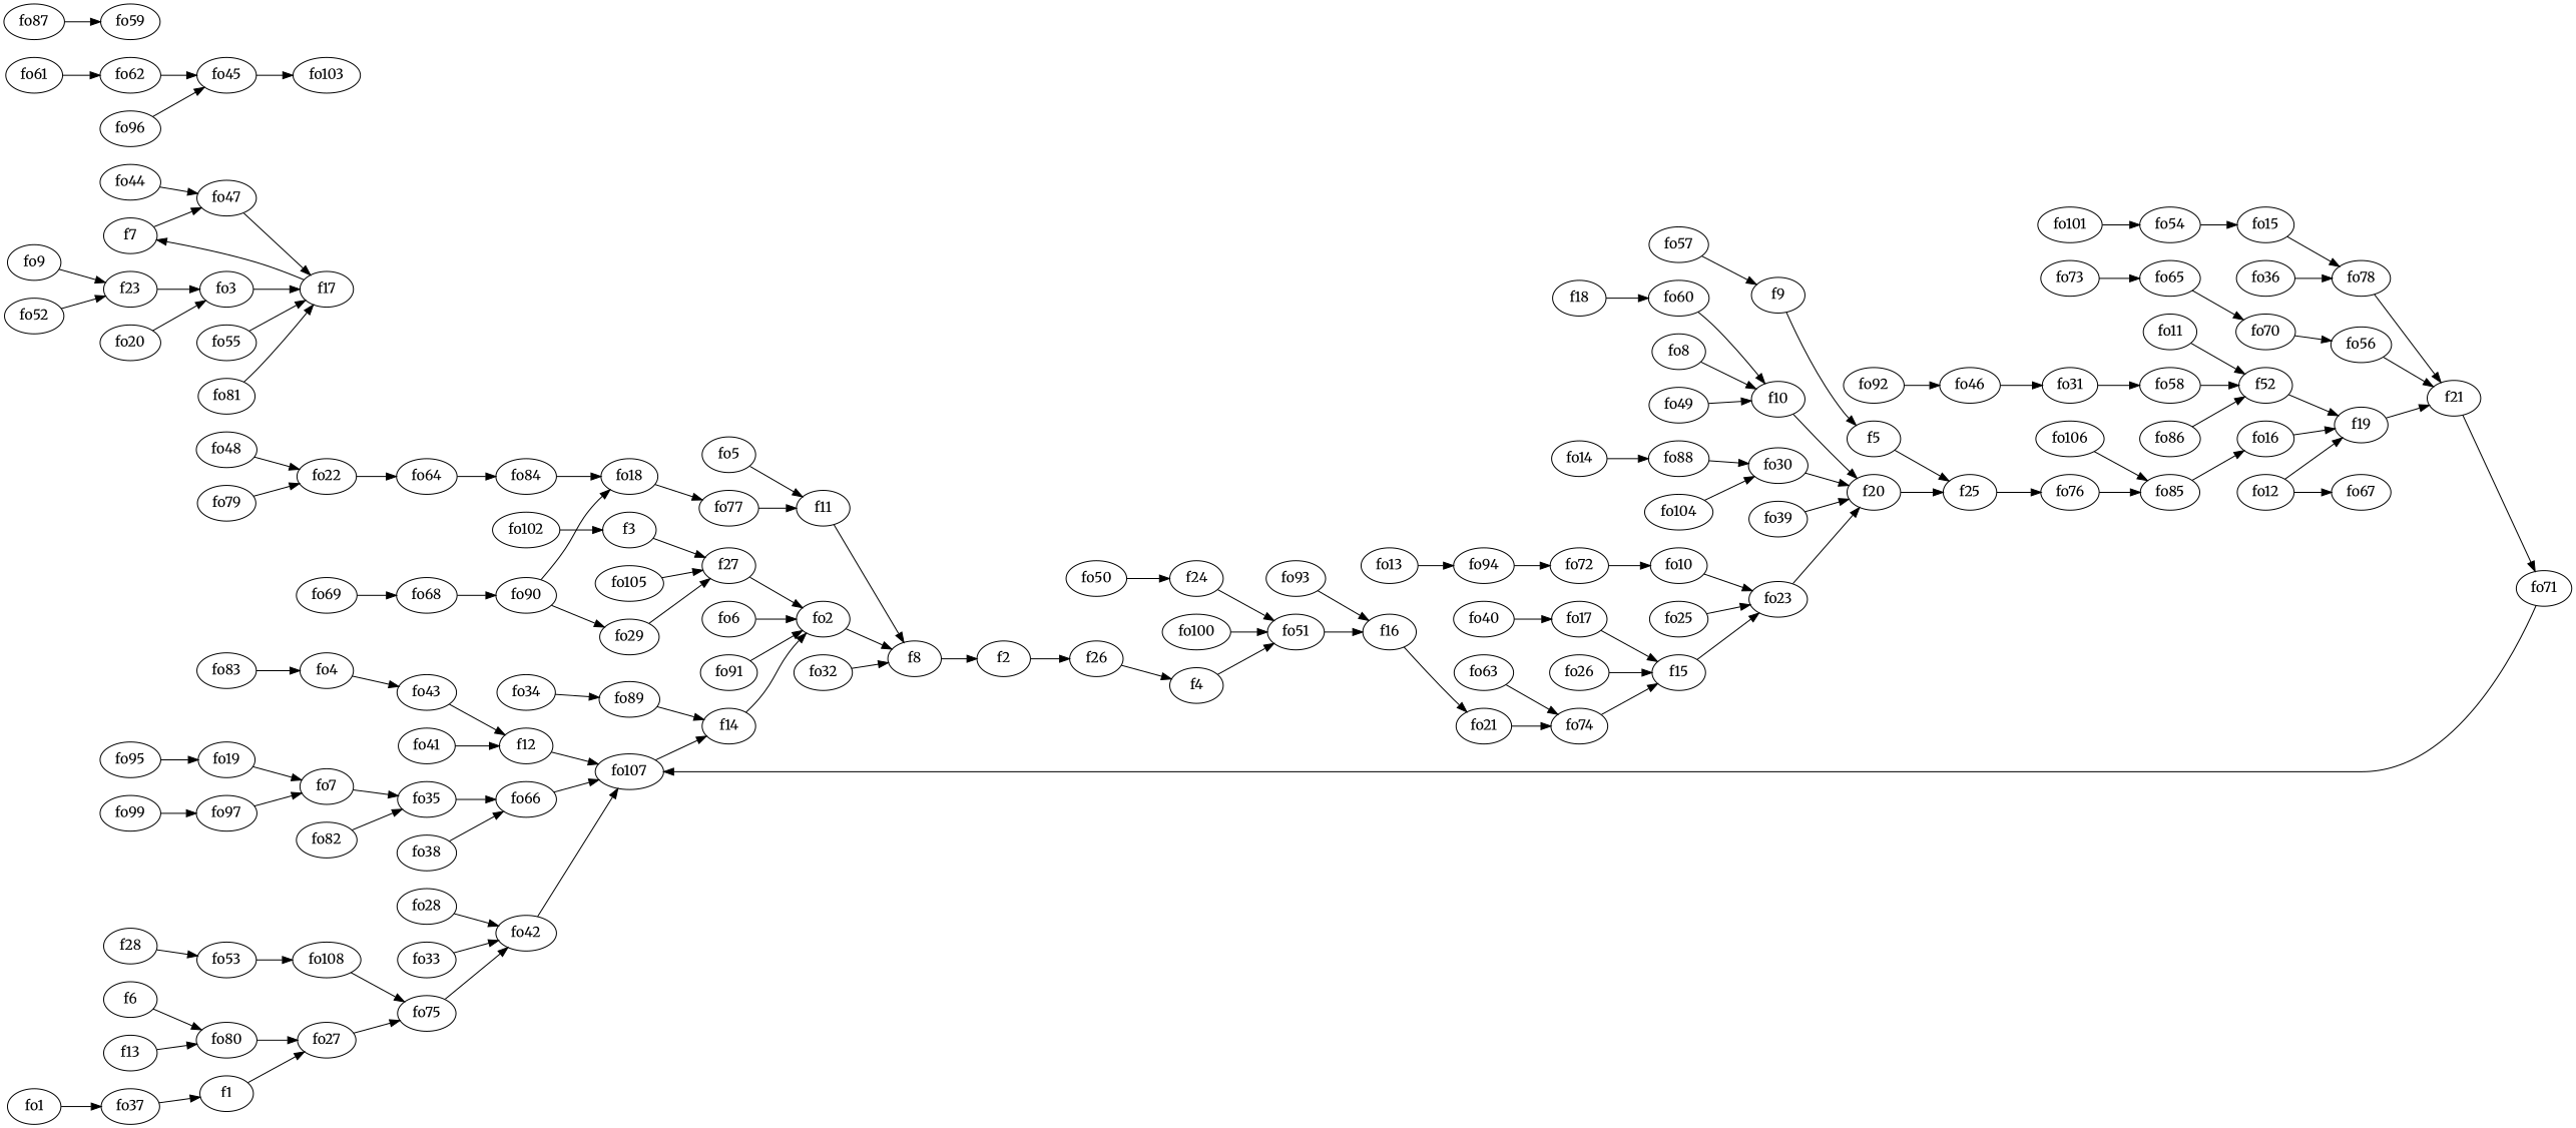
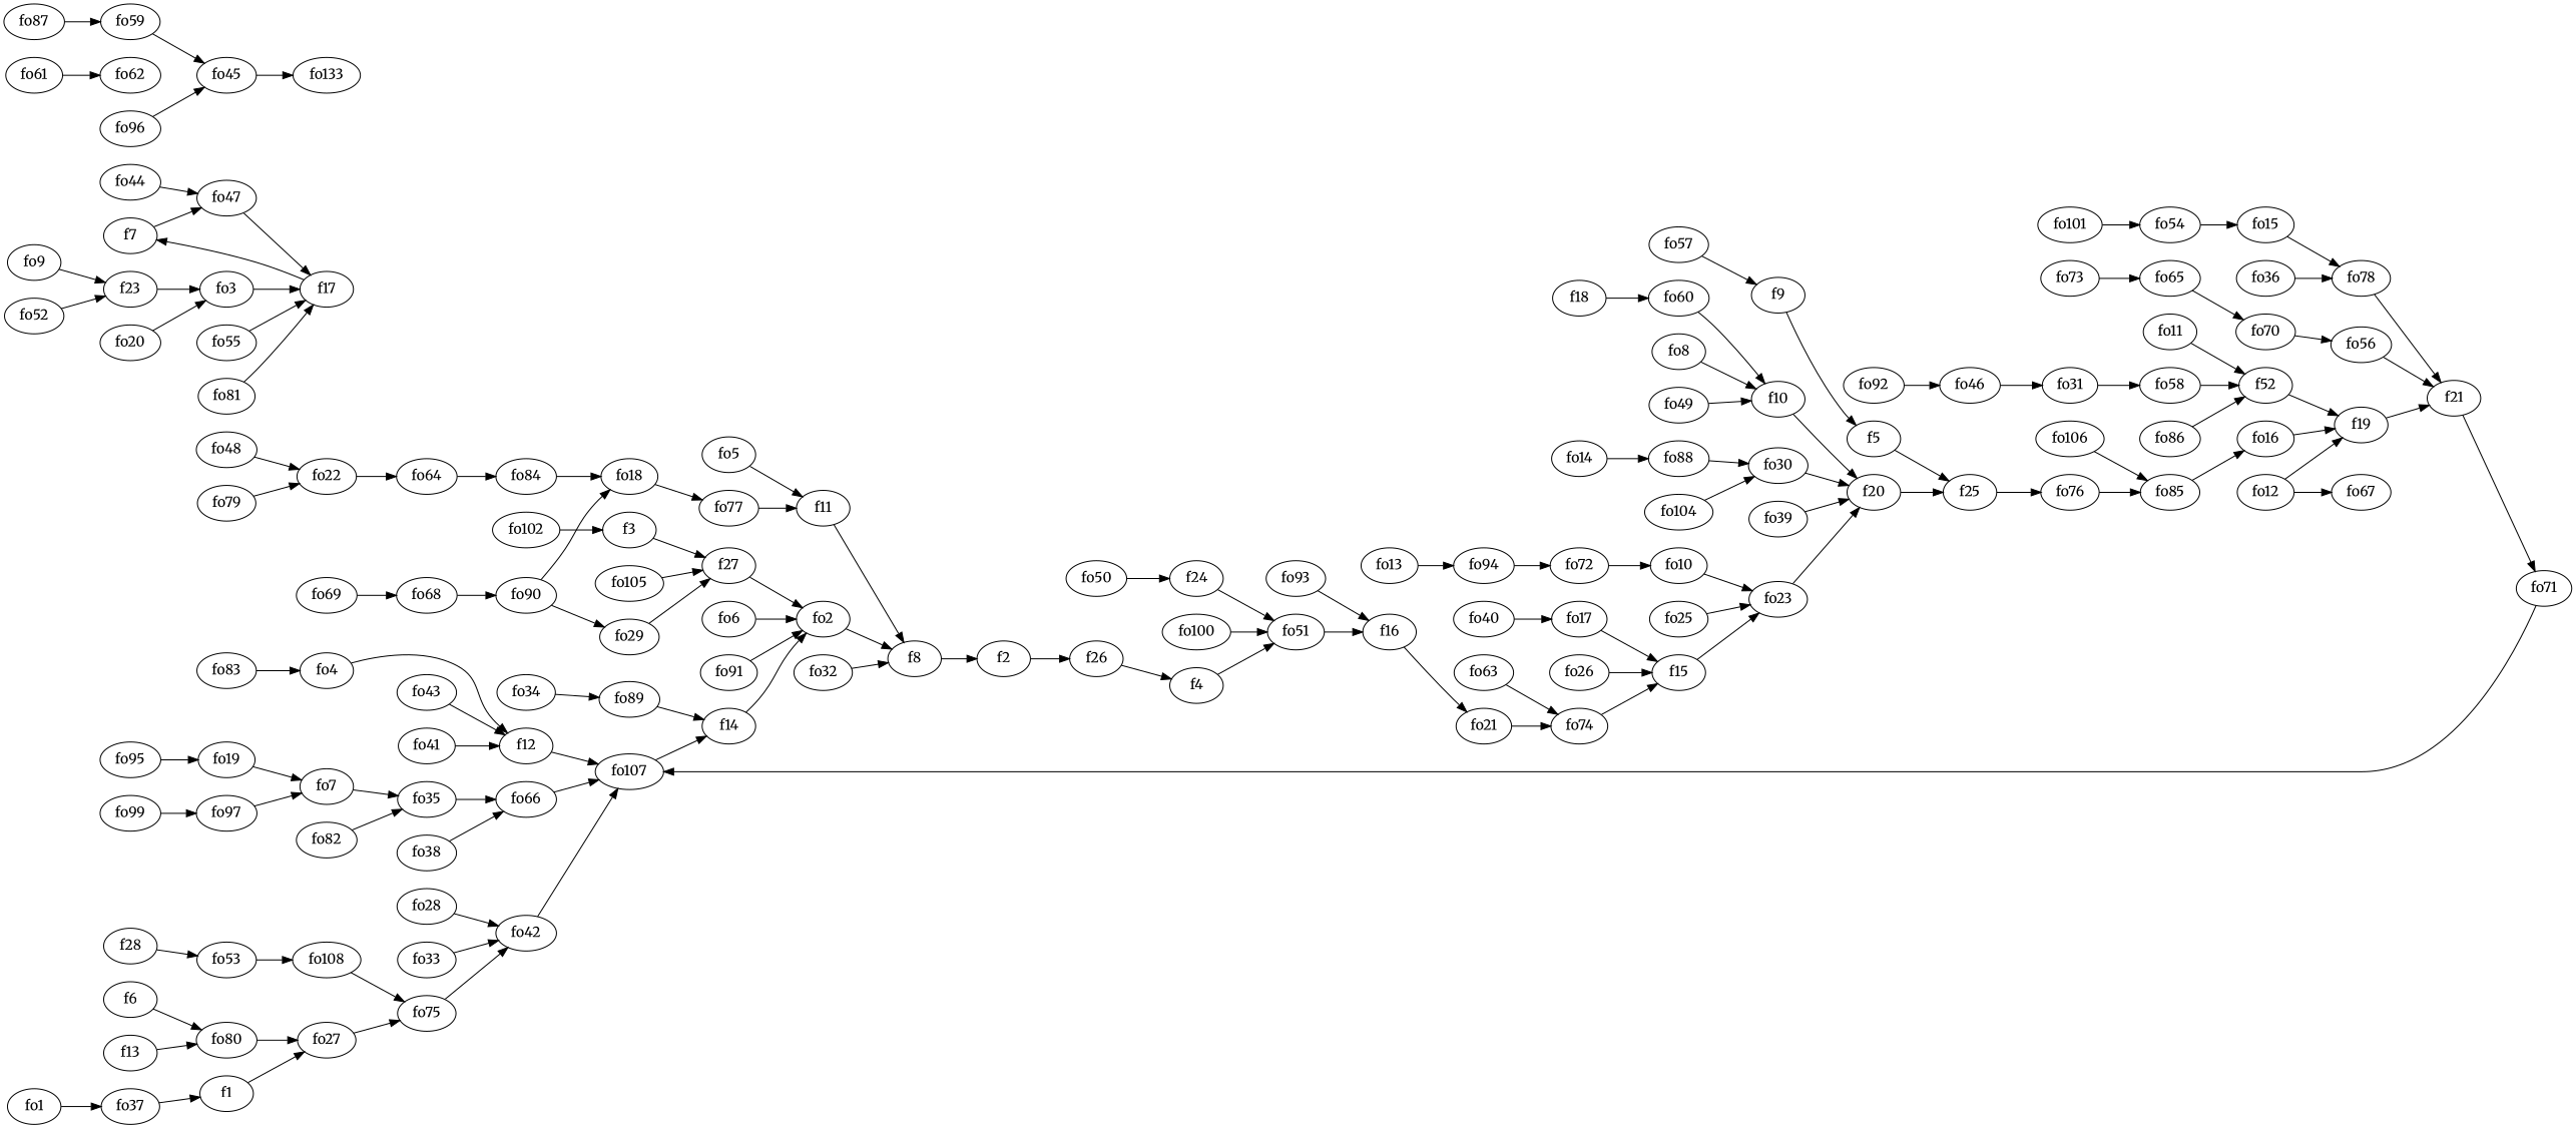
  strict digraph {
    fontname=Merriweather
    rankdir=LR
    node [fontname=Merriweather]
    edge [fontname=Merriweather weight=2]
    f1
    fo27
    fo75
    f2
    f26
    f4
    f3
    f27
    fo2
    fo51
    f16
    f5
    f25
    fo76
    f6
    fo80
    f7
    fo47
    f17
    f8
    f9
    f10
    f20
    f11
    f12
    fo107
    f14
    f13
    f15
    fo23
    fo21
    fo74
    f18
    fo60
    f19
    f21
    fo71
    n38 [label=f52]
    f23
    fo3
    f24
    fo85
    f28
    fo53
    fo108
    fo1
    fo37
    fo4
    fo5
    fo6
    fo7
    fo35
    fo66
    fo8
    fo9
    fo10
    fo11
    fo12
    fo67
    fo13
    fo94
    fo72
    fo14
    fo88
    fo30
    fo15
    fo78
    fo16
    fo17
    fo18
    fo77
    fo19
    fo20
    fo22
    fo64
    fo84
    fo25
    fo26
    fo42
    fo28
    fo29
    fo31
    fo58
    fo32
    fo33
    fo34
    fo89
    fo36
    fo38
    fo39
    fo40
    fo41
    fo43
    fo44
    fo45
-   fo103
+   fo103 [label=fo133]
    fo46
    fo48
    fo49
    fo50
    fo52
    fo54
    fo55
    fo56
    fo57
    fo59
    fo61
    fo62
    fo63
    fo65
    fo70
    fo68
    fo90
    fo69
    fo73
    fo79
    fo81
    fo82
    fo83
    fo86
    fo87
    fo91
    fo92
    fo93
    fo95
    fo96
    fo97
    fo99
    fo100
    fo101
    fo102
    fo104
    fo105
    fo106
    f1 -> fo27
    fo27 -> fo75
    fo75 -> fo42
    f2 -> f26
    f26 -> f4
    f4 -> fo51
    f3 -> f27
    f27 -> fo2
    fo2 -> f8
    fo51 -> f16
    f16 -> fo21
    f5 -> f25
    f25 -> fo76
    fo76 -> fo85
    f6 -> fo80
    fo80 -> fo27
    f7 -> fo47
    fo47 -> f17
    f17 -> f7
    f8 -> f2
    f9 -> f5
    f10 -> f20
    f20 -> f25
    f11 -> f8
    f12 -> fo107
    fo107 -> f14
    f14 -> fo2
    f13 -> fo80
    f15 -> fo23
    fo23 -> f20
    fo21 -> fo74
    fo74 -> f15
    f18 -> fo60
    fo60 -> f10
    f19 -> f21
    f21 -> fo71
    fo71 -> fo107
    n38 -> f19
    f23 -> fo3
    fo3 -> f17
    f24 -> fo51
    fo85 -> fo16
    f28 -> fo53
    fo53 -> fo108
    fo108 -> fo75
    fo1 -> fo37
    fo37 -> f1
-   fo4 -> fo43
+   fo4 -> f12
    fo5 -> f11
    fo6 -> fo2
    fo7 -> fo35
    fo35 -> fo66
    fo66 -> fo107
    fo8 -> f10
    fo9 -> f23
    fo10 -> fo23
    fo11 -> n38
    fo12 -> f19
    fo12 -> fo67
    fo13 -> fo94
    fo94 -> fo72
    fo72 -> fo10
    fo14 -> fo88
    fo88 -> fo30
    fo30 -> f20
    fo15 -> fo78
    fo78 -> f21
    fo16 -> f19
    fo17 -> f15
    fo18 -> fo77
    fo77 -> f11
    fo19 -> fo7
    fo20 -> fo3
    fo22 -> fo64
    fo64 -> fo84
    fo84 -> fo18
    fo25 -> fo23
    fo26 -> f15
    fo42 -> fo107
    fo28 -> fo42
    fo29 -> f27
    fo31 -> fo58
    fo58 -> n38
    fo32 -> f8
    fo33 -> fo42
    fo34 -> fo89
    fo89 -> f14
    fo36 -> fo78
    fo38 -> fo66
    fo39 -> f20
    fo40 -> fo17
    fo41 -> f12
    fo43 -> f12
    fo44 -> fo47
    fo45 -> fo103
    fo46 -> fo31
    fo48 -> fo22
    fo49 -> f10
    fo50 -> f24
    fo52 -> f23
    fo54 -> fo15
    fo55 -> f17
    fo56 -> f21
    fo57 -> f9
-   fo62 -> fo45
+   fo59 -> fo45
    fo61 -> fo62
    fo63 -> fo74
    fo65 -> fo70
    fo70 -> fo56
    fo68 -> fo90
    fo90 -> fo18
    fo90 -> fo29
    fo69 -> fo68
    fo73 -> fo65
    fo79 -> fo22
    fo81 -> f17
    fo82 -> fo35
    fo83 -> fo4
    fo86 -> n38
    fo87 -> fo59
    fo91 -> fo2
    fo92 -> fo46
    fo93 -> f16
    fo95 -> fo19
    fo96 -> fo45
    fo97 -> fo7
    fo99 -> fo97
    fo100 -> fo51
    fo101 -> fo54
    fo102 -> f3
    fo104 -> fo30
    fo105 -> f27
    fo106 -> fo85
  }
